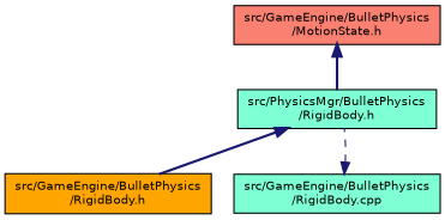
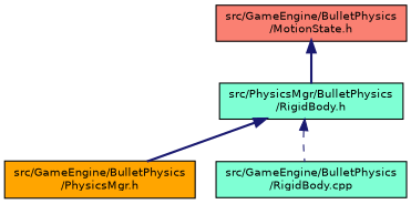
  digraph {
    node [color=black fillcolor=aquamarine fontname=Helvetica fontsize=10 shape=record style=filled]
    edge [color=midnightblue dir=back fontname=Helvetica fontsize=10 labelfontname=Helvetica labelfontsize=10 style=bold]
    n1 [fillcolor=salmon fontcolor=black height=0.2 label="src/GameEngine/BulletPhysics\l/MotionState.h" width=0.4]
    n2 [height=0.2 label="src/PhysicsMgr/BulletPhysics\l/RigidBody.h" width=0.4]
-   n3 [fillcolor=orange height=0.2 label="src/GameEngine/BulletPhysics\l/RigidBody.h" width=0.4]
+   n3 [fillcolor=orange height=0.2 label="src/GameEngine/BulletPhysics\l/PhysicsMgr.h" width=0.4]
    n4 [height=0.2 label="src/GameEngine/BulletPhysics\l/RigidBody.cpp" width=0.4]
    n1 -> n2
    n2 -> n3
-   n4 -> n2 [style=dashed]
+   n2 -> n4 [style=dashed]
  }
